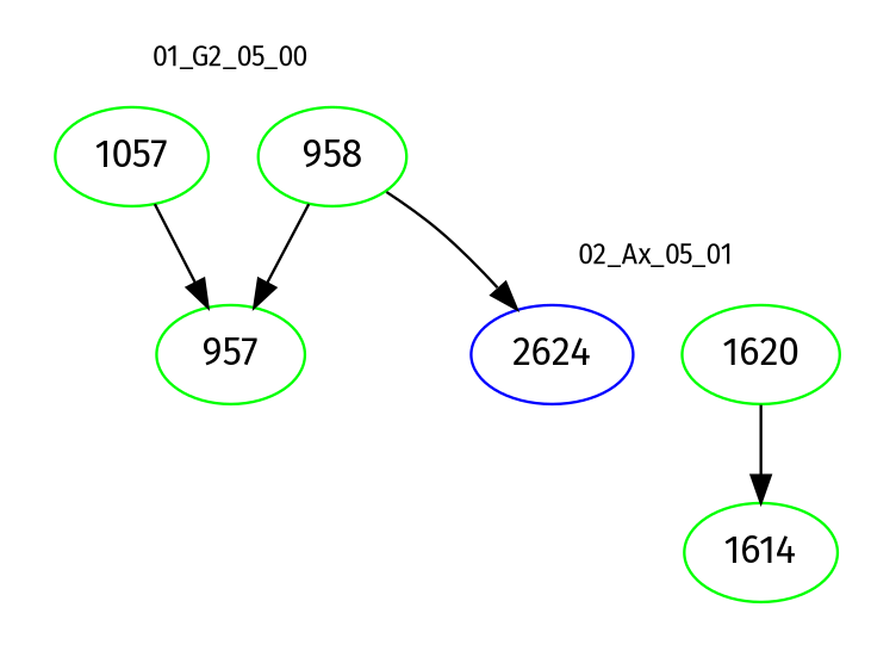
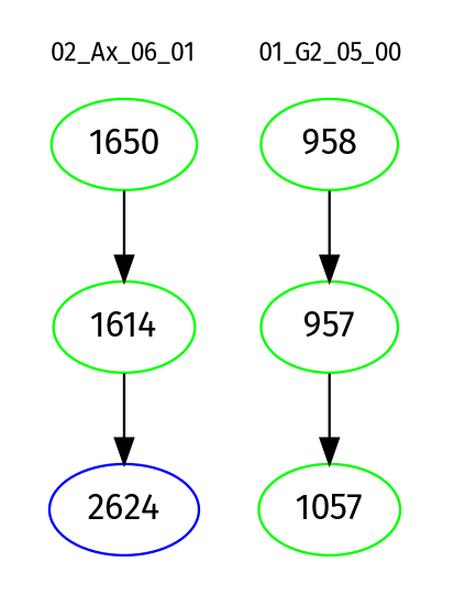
  digraph {
    fontname="Fira Sans"
    node [color=green fontname="Fira Sans"]
    edge [color=black fontname="Fira Sans"]
-   n1 [label=1620]
+   n1 [label=1650]
    n2 [label=1614]
    n3 [color=blue label=2624]
    n4 [label=958]
    n5 [label=957]
    n6 [label=1057]
    subgraph cluster_1 {
      color=white
      fontsize=10
-     label="02_Ax_05_01"
+     label="02_Ax_06_01"
      n1
      n2
      n3
    }
    subgraph cluster_2 {
      color=white
      fontsize=10
      label="01_G2_05_00"
      n4
      n5
      n6
    }
    n1 -> n2
-   n4 -> n3
+   n2 -> n3
    n4 -> n5
-   n6 -> n5
+   n5 -> n6
  }
